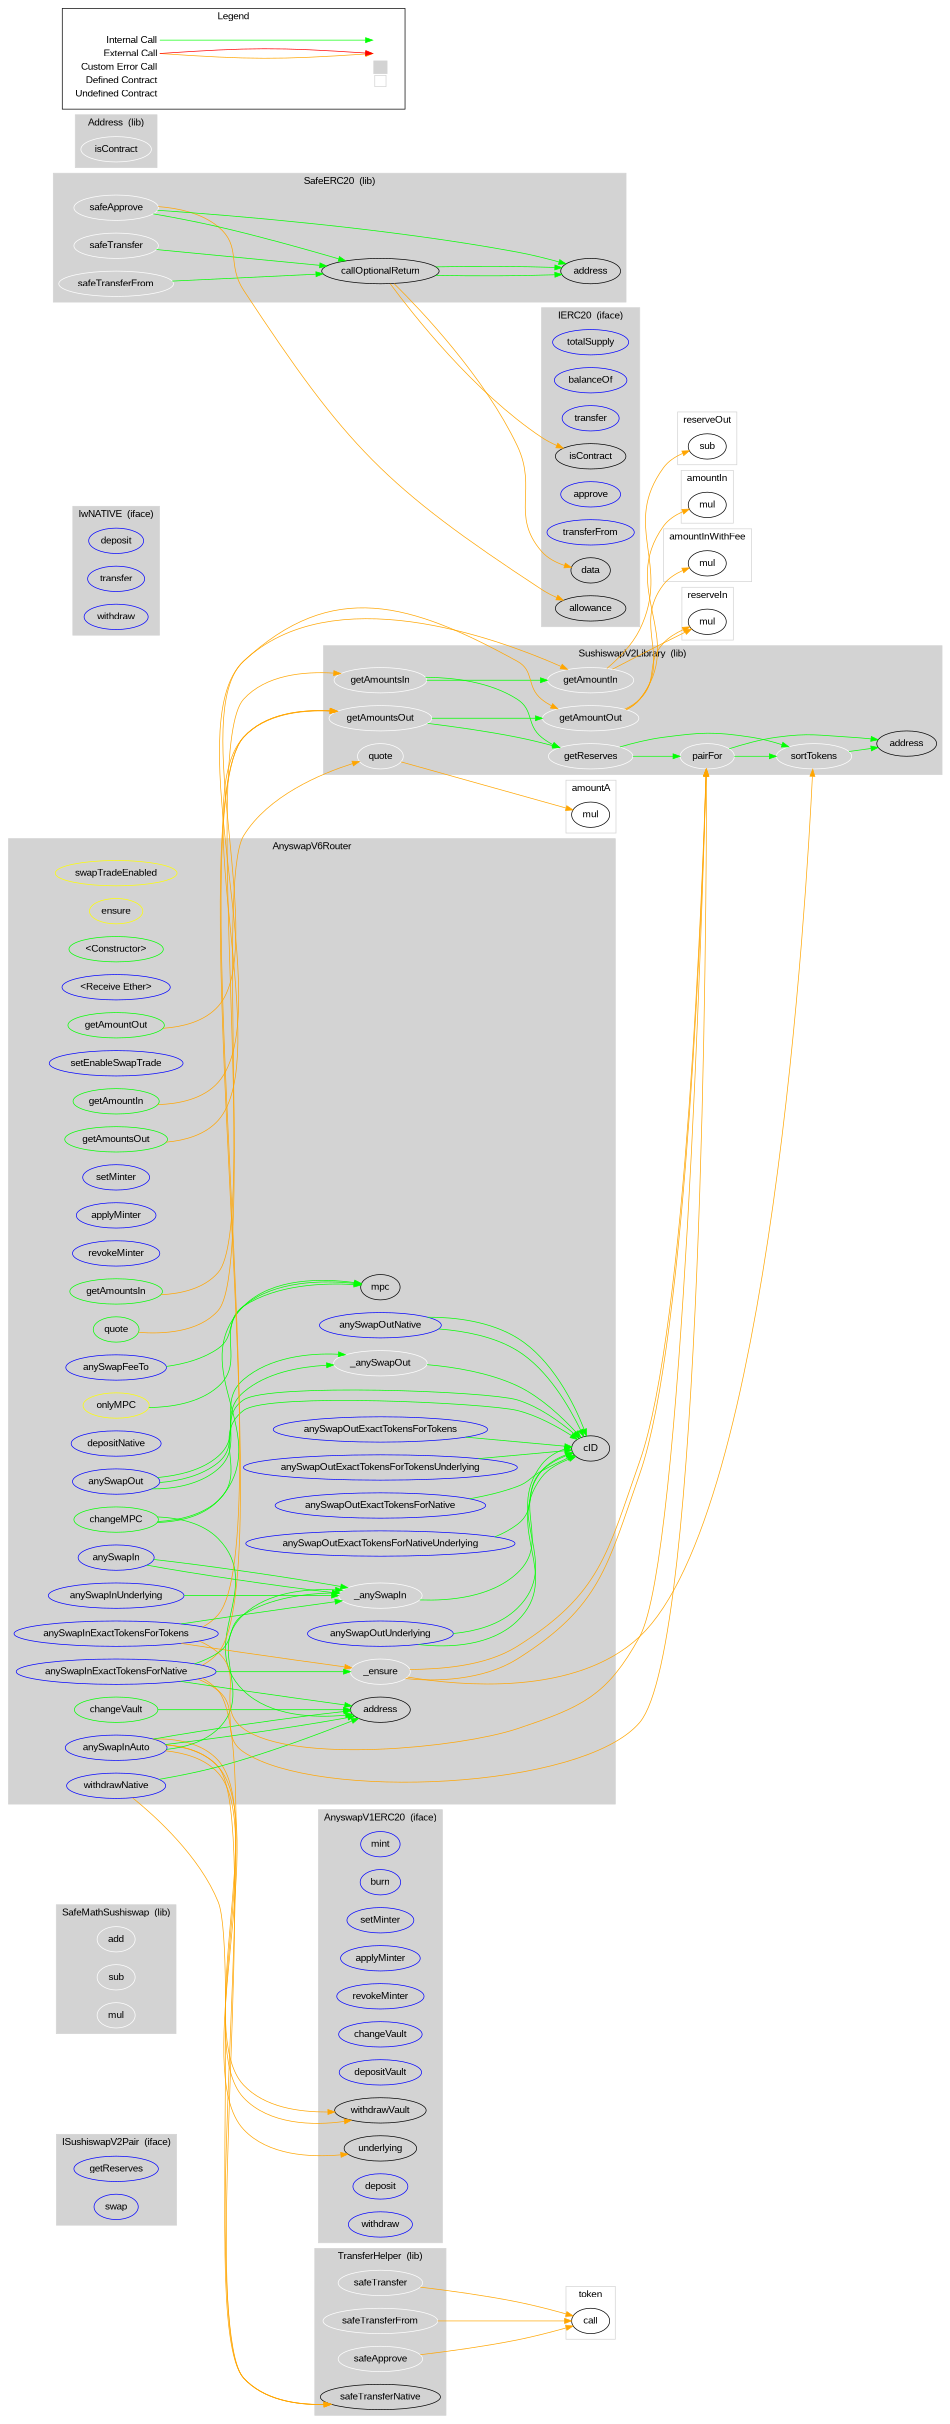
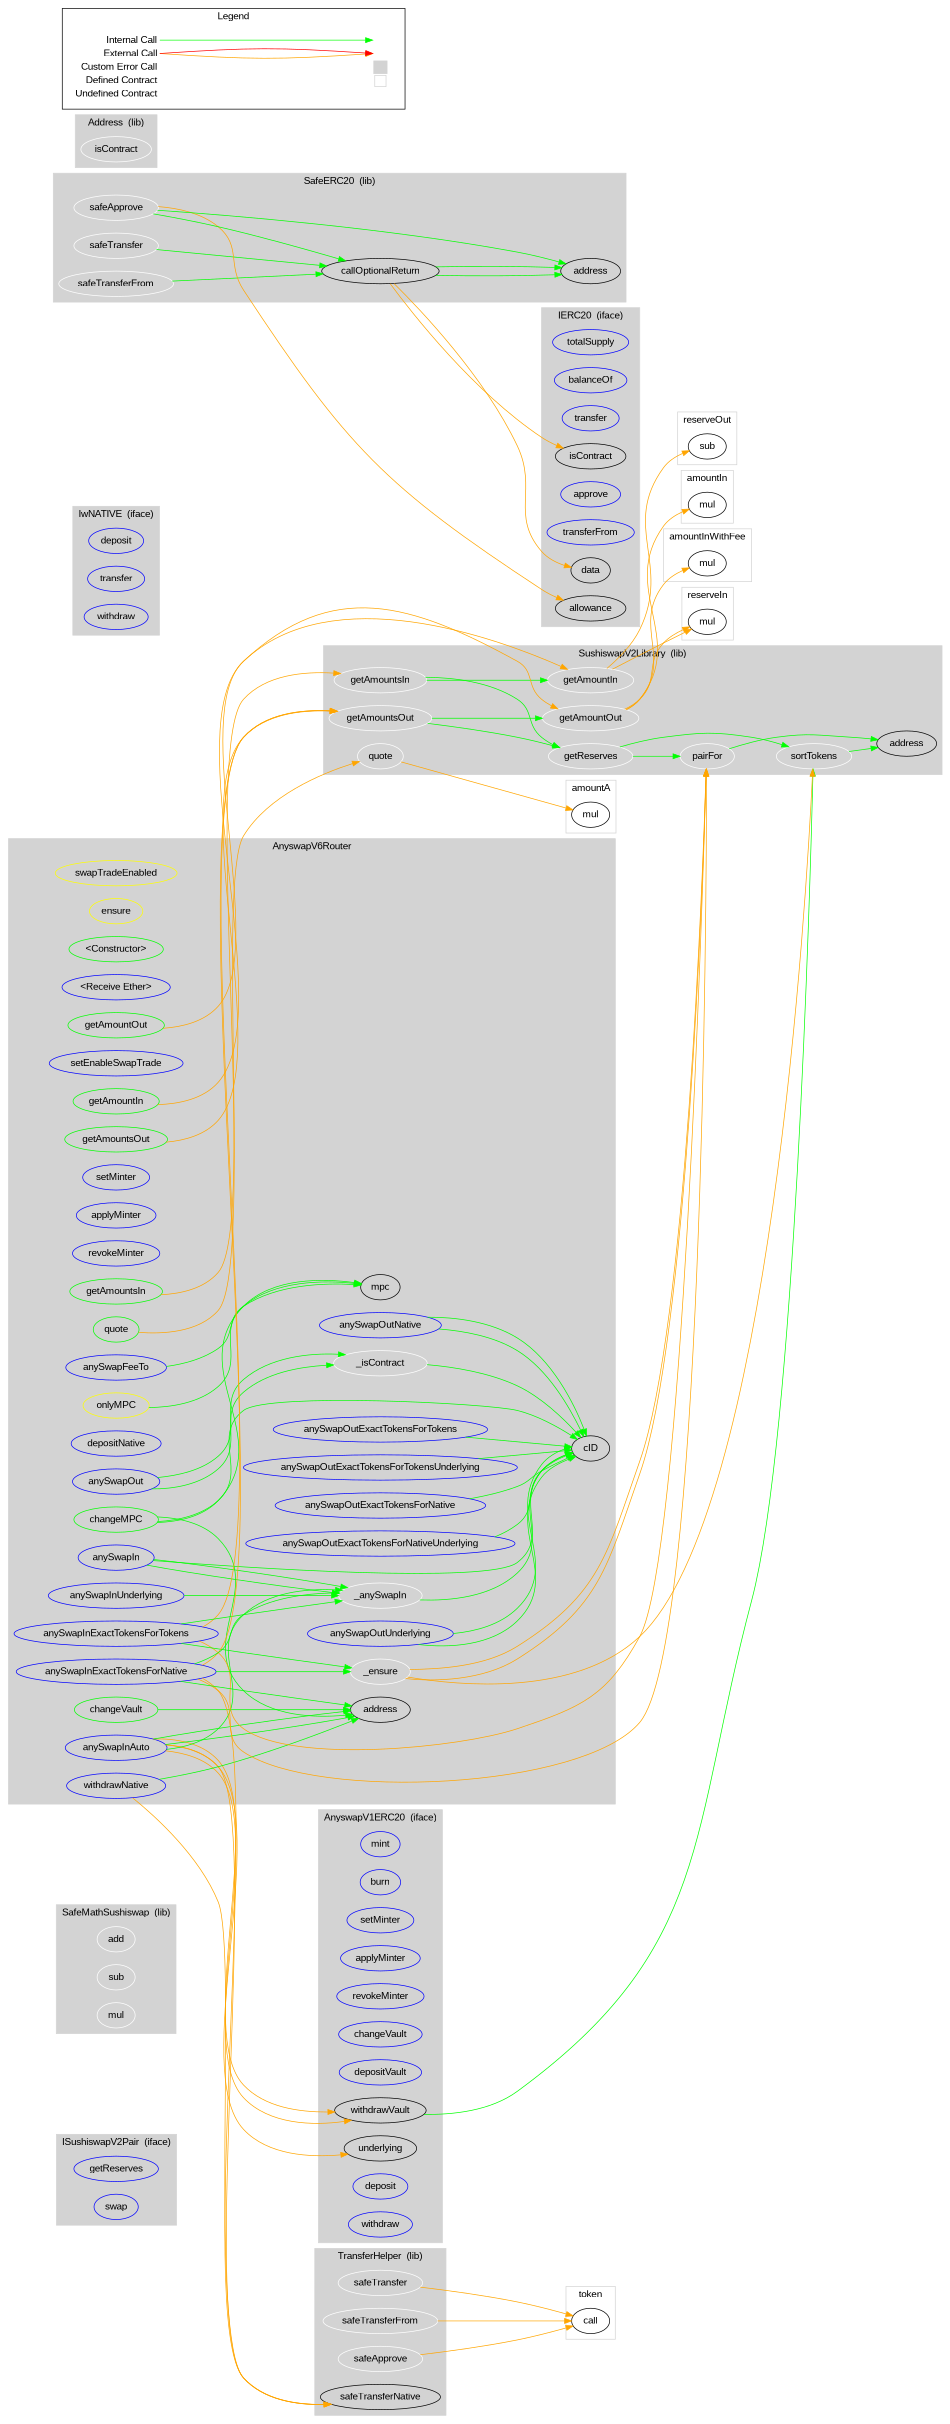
  digraph {
    compound=true
    fontname="Liberation Sans"
    rankdir=LR
    node [color=blue fontname="Liberation Sans"]
    edge [color=green fontname="Liberation Sans"]
    n1 [label=getReserves]
    n2 [label=swap]
    n3 [color=white label=add]
    n4 [color=white label=sub]
    n5 [color=white label=mul]
    n6 [color=white label=sortTokens]
    n7 [color=white label=pairFor]
    n8 [color=white label=getReserves]
    n9 [color=white label=quote]
    n10 [color=white label=getAmountOut]
    n11 [color=white label=getAmountIn]
    n12 [color=white label=getAmountsOut]
    n13 [color=white label=getAmountsIn]
    n14 [label=address color=""]
    n15 [color=white label=safeApprove]
    n16 [color=white label=safeTransfer]
    n17 [color=white label=safeTransferFrom]
    n18 [label=safeTransferNative color=""]
    n19 [label=deposit]
    n20 [label=transfer]
    n21 [label=withdraw]
    n22 [label=mint]
    n23 [label=burn]
    n24 [label=setMinter]
    n25 [label=applyMinter]
    n26 [label=revokeMinter]
    n27 [label=changeVault]
    n28 [label=depositVault]
    n29 [label=withdrawVault color=""]
    n30 [label=underlying color=""]
    n31 [label=deposit]
    n32 [label=withdraw]
    n33 [label=totalSupply]
    n34 [label=balanceOf]
    n35 [label=transfer]
    n36 [label=allowance color=""]
    n37 [label=approve]
    n38 [label=transferFrom]
    n39 [label=isContract color=""]
    n40 [label=data color=""]
    n41 [color=white label=isContract]
    n42 [color=white label=safeTransfer]
    n43 [color=white label=safeTransferFrom]
    n44 [color=white label=safeApprove]
    n45 [label=callOptionalReturn color=""]
    n46 [label=address color=""]
    n47 [color=yellow label=swapTradeEnabled]
    n48 [color=yellow label=ensure]
    n49 [color=green label="<Constructor>"]
    n50 [label="<Receive Ether>"]
    n51 [color=yellow label=onlyMPC]
    n52 [label=mpc color=""]
    n53 [label=cID color=""]
    n54 [label=setEnableSwapTrade]
    n55 [color=green label=changeMPC]
    n56 [color=green label=changeVault]
    n57 [label=setMinter]
    n58 [label=applyMinter]
    n59 [label=revokeMinter]
-   n60 [color=white label=_anySwapOut]
+   n60 [color=white label=_isContract]
    n61 [label=anySwapOut]
    n62 [label=anySwapOutUnderlying]
    n63 [label=anySwapOutNative]
    n64 [color=white label=_anySwapIn]
    n65 [label=anySwapIn]
    n66 [label=anySwapInUnderlying]
    n67 [label=anySwapInAuto]
    n68 [label=depositNative]
    n69 [label=withdrawNative]
    n70 [label=anySwapFeeTo]
    n71 [color=white label=_ensure]
    n72 [label=anySwapOutExactTokensForTokens]
    n73 [label=anySwapOutExactTokensForTokensUnderlying]
    n74 [label=anySwapInExactTokensForTokens]
    n75 [label=anySwapOutExactTokensForNative]
    n76 [label=anySwapOutExactTokensForNativeUnderlying]
    n77 [label=anySwapInExactTokensForNative]
    n78 [color=green label=quote]
    n79 [color=green label=getAmountOut]
    n80 [color=green label=getAmountIn]
    n81 [color=green label=getAmountsOut]
    n82 [color=green label=getAmountsIn]
    n83 [label=address color=""]
    n84 [label=mul color=""]
    n85 [label=mul color=""]
    n86 [label=<<table border="0" cellpadding="2" cellspacing="0" cellborder="0">   <tr><td align="right" port="i1">Internal Call</td></tr>   <tr><td align="right" port="i2">External Call</td></tr>   <tr><td align="right" port="i2">Custom Error Call</td></tr>   <tr><td align="right" port="i3">Defined Contract</td></tr>   <tr><td align="right" port="i4">Undefined Contract</td></tr>   </table>> shape=plaintext color=""]
    n87 [label=<<table border="0" cellpadding="2" cellspacing="0" cellborder="0">   <tr><td port="i1">&nbsp;&nbsp;&nbsp;</td></tr>   <tr><td port="i2">&nbsp;&nbsp;&nbsp;</td></tr>   <tr><td port="i3" bgcolor="lightgray">&nbsp;&nbsp;&nbsp;</td></tr>   <tr><td port="i4">     <table border="1" cellborder="0" cellspacing="0" cellpadding="7" color="lightgray">       <tr>        <td></td>       </tr>      </table>   </td></tr>   </table>> shape=plaintext color=""]
    n88 [label=mul color=""]
    n89 [label=mul color=""]
    n90 [label=sub color=""]
    n91 [label=call color=""]
    subgraph cluster_1 {
      bgcolor=lightgray
      color=lightgray
      label="ISushiswapV2Pair  (iface)"
      style=filled
      n1
      n2
    }
    subgraph cluster_2 {
      bgcolor=lightgray
      color=lightgray
      label="SafeMathSushiswap  (lib)"
      style=filled
      n3
      n4
      n5
    }
    subgraph cluster_3 {
      bgcolor=lightgray
      color=lightgray
      label="SushiswapV2Library  (lib)"
      style=filled
      n6
      n7
      n8
      n9
      n10
      n11
      n12
      n13
      n14
    }
    subgraph cluster_4 {
      bgcolor=lightgray
      color=lightgray
      label="TransferHelper  (lib)"
      style=filled
      n15
      n16
      n17
      n18
    }
    subgraph cluster_5 {
      bgcolor=lightgray
      color=lightgray
      label="IwNATIVE  (iface)"
      style=filled
      n19
      n20
      n21
    }
    subgraph cluster_6 {
      bgcolor=lightgray
      color=lightgray
      label="AnyswapV1ERC20  (iface)"
      style=filled
      n22
      n23
      n24
      n25
      n26
      n27
      n28
      n29
      n30
      n31
      n32
    }
    subgraph cluster_7 {
      bgcolor=lightgray
      color=lightgray
      label="IERC20  (iface)"
      style=filled
      n33
      n34
      n35
      n36
      n37
      n38
      n39
      n40
    }
    subgraph cluster_8 {
      bgcolor=lightgray
      color=lightgray
      label="Address  (lib)"
      style=filled
      n41
    }
    subgraph cluster_9 {
      bgcolor=lightgray
      color=lightgray
      label="SafeERC20  (lib)"
      style=filled
      n42
      n43
      n44
      n45
      n46
    }
    subgraph cluster_10 {
      bgcolor=lightgray
      color=lightgray
      label=AnyswapV6Router
      style=filled
      n47
      n48
      n49
      n50
      n51
      n52
      n53
      n54
      n55
      n56
      n57
      n58
      n59
      n60
      n61
      n62
      n63
      n64
      n65
      n66
      n67
      n68
      n69
      n70
      n71
      n72
      n73
      n74
      n75
      n76
      n77
      n78
      n79
      n80
      n81
      n82
      n83
    }
    subgraph cluster_11 {
      color=lightgray
      label=amountA
      n84
    }
    subgraph cluster_12 {
      color=lightgray
      label=amountIn
      n85
    }
    subgraph cluster_13 {
      label=Legend
      n86
      n87
    }
    subgraph cluster_14 {
      color=lightgray
      label=amountInWithFee
      n88
    }
    subgraph cluster_15 {
      color=lightgray
      label=reserveIn
      n89
    }
    subgraph cluster_16 {
      color=lightgray
      label=reserveOut
      n90
    }
    subgraph cluster_17 {
      color=lightgray
      label=token
      n91
    }
    n6 -> n14
-   n7 -> n6
+   n29 -> n6
    n7 -> n14
    n8 -> n6
    n8 -> n7
    n9 -> n84 [color=orange]
    n10 -> n85 [color=orange]
    n10 -> n88 [color=orange]
    n10 -> n89 [color=orange]
    n11 -> n89 [color=orange]
    n11 -> n90 [color=orange]
    n12 -> n8
    n12 -> n10
    n13 -> n8
    n13 -> n11
    n15 -> n91 [color=orange]
    n16 -> n91 [color=orange]
    n17 -> n91 [color=orange]
    n42 -> n45
    n43 -> n45
    n44 -> n36 [color=orange]
    n44 -> n45
    n44 -> n46
    n45 -> n39 [color=orange]
    n45 -> n40 [color=orange]
    n45 -> n46
    n45 -> n46
    n51 -> n52
    n55 -> n52
    n55 -> n53
    n55 -> n83
    n56 -> n83
    n60 -> n53
-   n61 -> n53
+   n65 -> n53
    n61 -> n60
    n61 -> n60
    n62 -> n53
    n62 -> n53
    n63 -> n53
    n63 -> n53
    n64 -> n53
    n65 -> n64
    n65 -> n64
    n66 -> n64
    n67 -> n18 [color=orange]
    n67 -> n29 [color=orange]
    n67 -> n29 [color=orange]
    n67 -> n30 [color=orange]
    n67 -> n64
    n67 -> n83
    n67 -> n83
    n69 -> n18 [color=orange]
    n69 -> n83
    n70 -> n52
    n71 -> n6 [color=orange]
    n71 -> n7 [color=orange]
    n71 -> n7 [color=orange]
    n72 -> n53
    n73 -> n53
    n74 -> n7 [color=orange]
    n74 -> n12 [color=orange]
    n74 -> n64
-   n74 -> n71 [color=orange]
+   n74 -> n71
    n75 -> n53
    n76 -> n53
    n77 -> n7 [color=orange]
    n77 -> n12 [color=orange]
    n77 -> n18 [color=orange]
    n77 -> n64
    n77 -> n71
    n77 -> n83
    n78 -> n9 [color=orange]
    n79 -> n10 [color=orange]
    n80 -> n11 [color=orange]
    n81 -> n12 [color=orange]
    n82 -> n13 [color=orange]
    n86 -> n87 [headport="i1:w" tailport="i1:e"]
    n86 -> n87 [color=orange headport="i2:w" tailport="i2:e"]
    n86 -> n87 [color=red headport="i2:w" tailport="i2:e"]
  }
